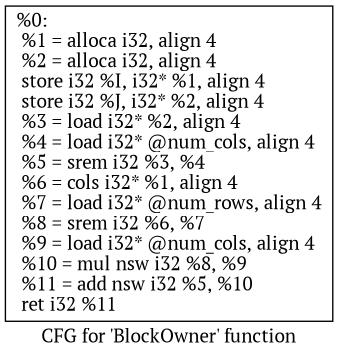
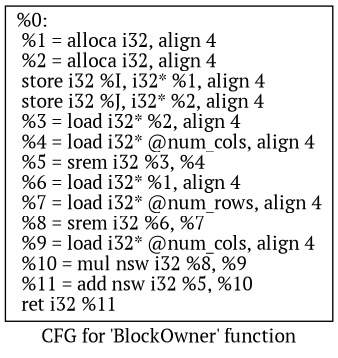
  digraph {
    label="CFG for 'BlockOwner' function"
    fontname="PT Serif"
-   n1 [label="{%0:\l  %1 = alloca i32, align 4\l  %2 = alloca i32, align 4\l  store i32 %I, i32* %1, align 4\l  store i32 %J, i32* %2, align 4\l  %3 = load i32* %2, align 4\l  %4 = load i32* @num_cols, align 4\l  %5 = srem i32 %3, %4\l  %6 = cols i32* %1, align 4\l  %7 = load i32* @num_rows, align 4\l  %8 = srem i32 %6, %7\l  %9 = load i32* @num_cols, align 4\l  %10 = mul nsw i32 %8, %9\l  %11 = add nsw i32 %5, %10\l  ret i32 %11\l}" shape=record fontname="PT Serif"]
+   n1 [label="{%0:\l  %1 = alloca i32, align 4\l  %2 = alloca i32, align 4\l  store i32 %I, i32* %1, align 4\l  store i32 %J, i32* %2, align 4\l  %3 = load i32* %2, align 4\l  %4 = load i32* @num_cols, align 4\l  %5 = srem i32 %3, %4\l  %6 = load i32* %1, align 4\l  %7 = load i32* @num_rows, align 4\l  %8 = srem i32 %6, %7\l  %9 = load i32* @num_cols, align 4\l  %10 = mul nsw i32 %8, %9\l  %11 = add nsw i32 %5, %10\l  ret i32 %11\l}" shape=record fontname="PT Serif"]
  }
